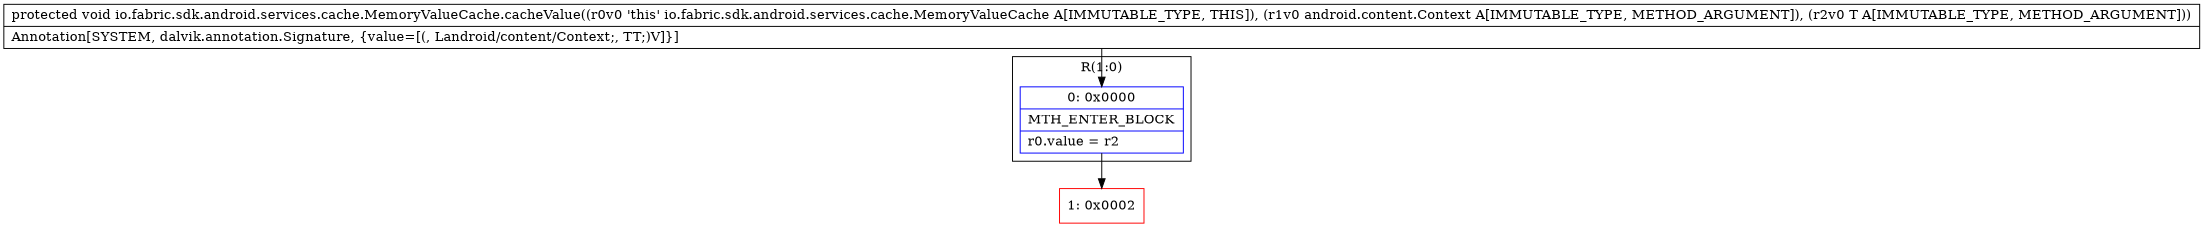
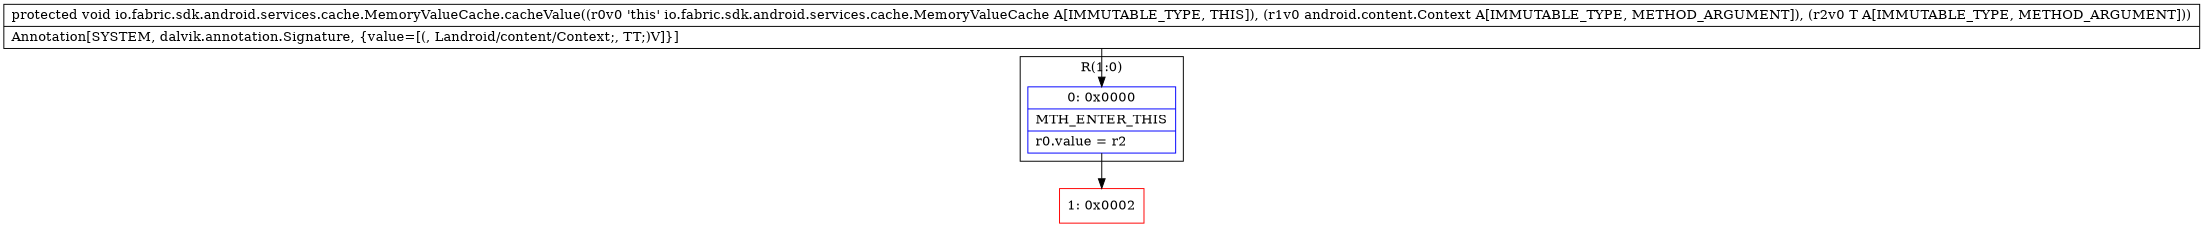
  digraph {
    node [shape=record]
-   n1 [color=blue label="{0\:\ 0x0000|MTH_ENTER_BLOCK\l|r0.value = r2\l}"]
+   n1 [color=blue label="{0\:\ 0x0000|MTH_ENTER_THIS\l|r0.value = r2\l}"]
    n2 [color=red label="{1\:\ 0x0002}"]
    n3 [label="{protected void io.fabric.sdk.android.services.cache.MemoryValueCache.cacheValue((r0v0 'this' io.fabric.sdk.android.services.cache.MemoryValueCache A[IMMUTABLE_TYPE, THIS]), (r1v0 android.content.Context A[IMMUTABLE_TYPE, METHOD_ARGUMENT]), (r2v0 T A[IMMUTABLE_TYPE, METHOD_ARGUMENT]))  | Annotation[SYSTEM, dalvik.annotation.Signature, \{value=[(, Landroid\/content\/Context;, TT;)V]\}]\l}"]
    subgraph cluster_1 {
      label="R(1:0)"
      n1
    }
    n1 -> n2
    n3 -> n1
  }
